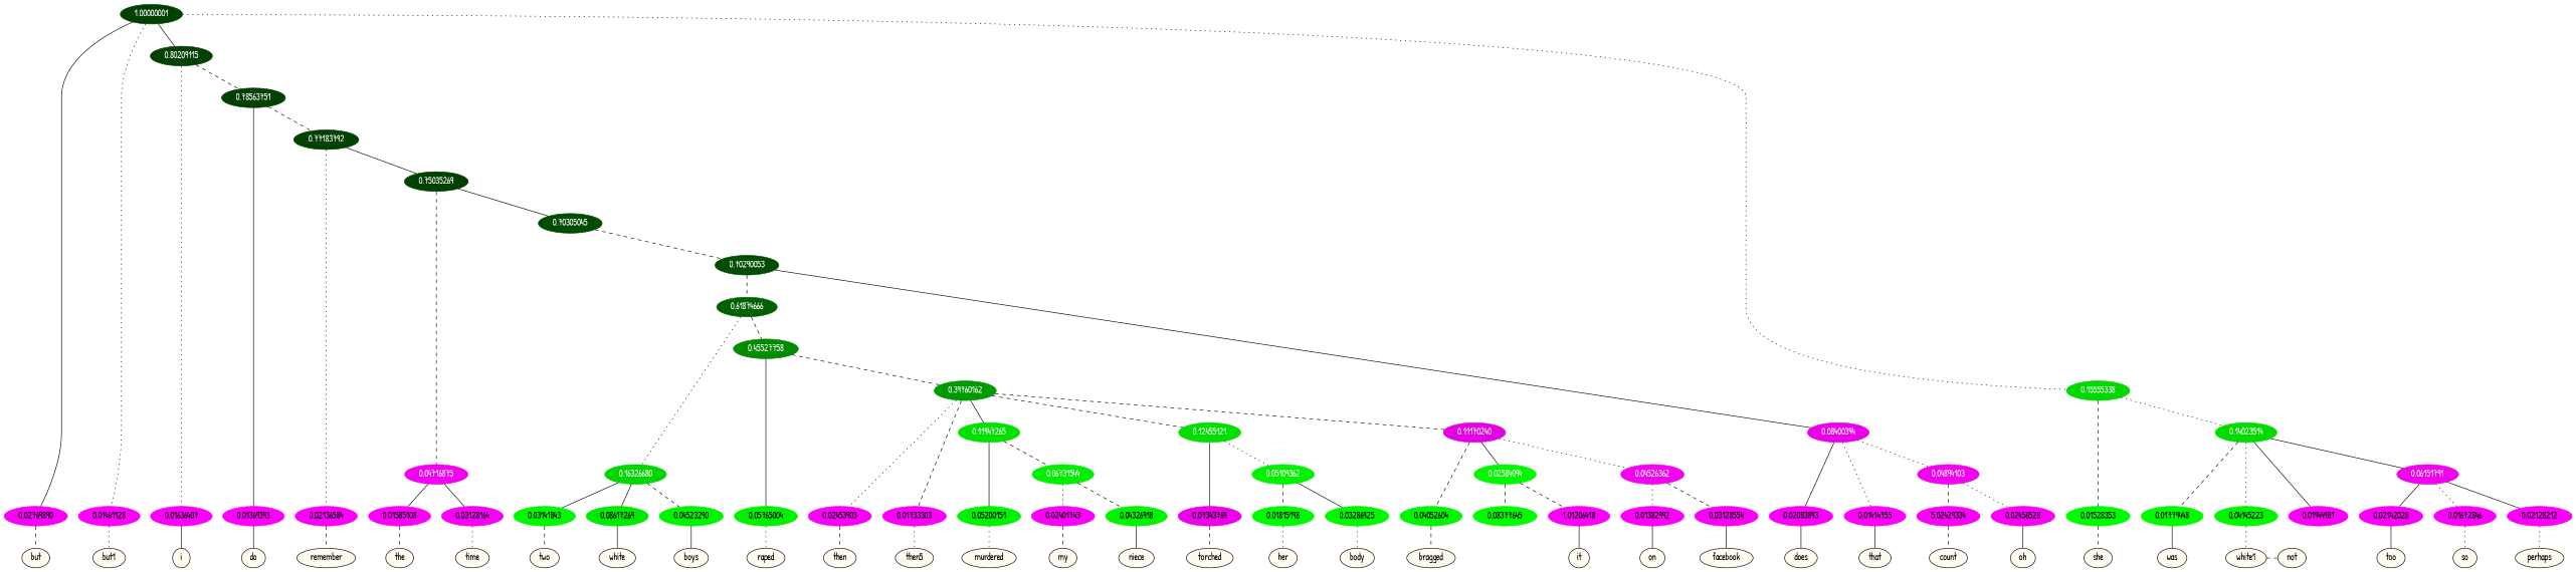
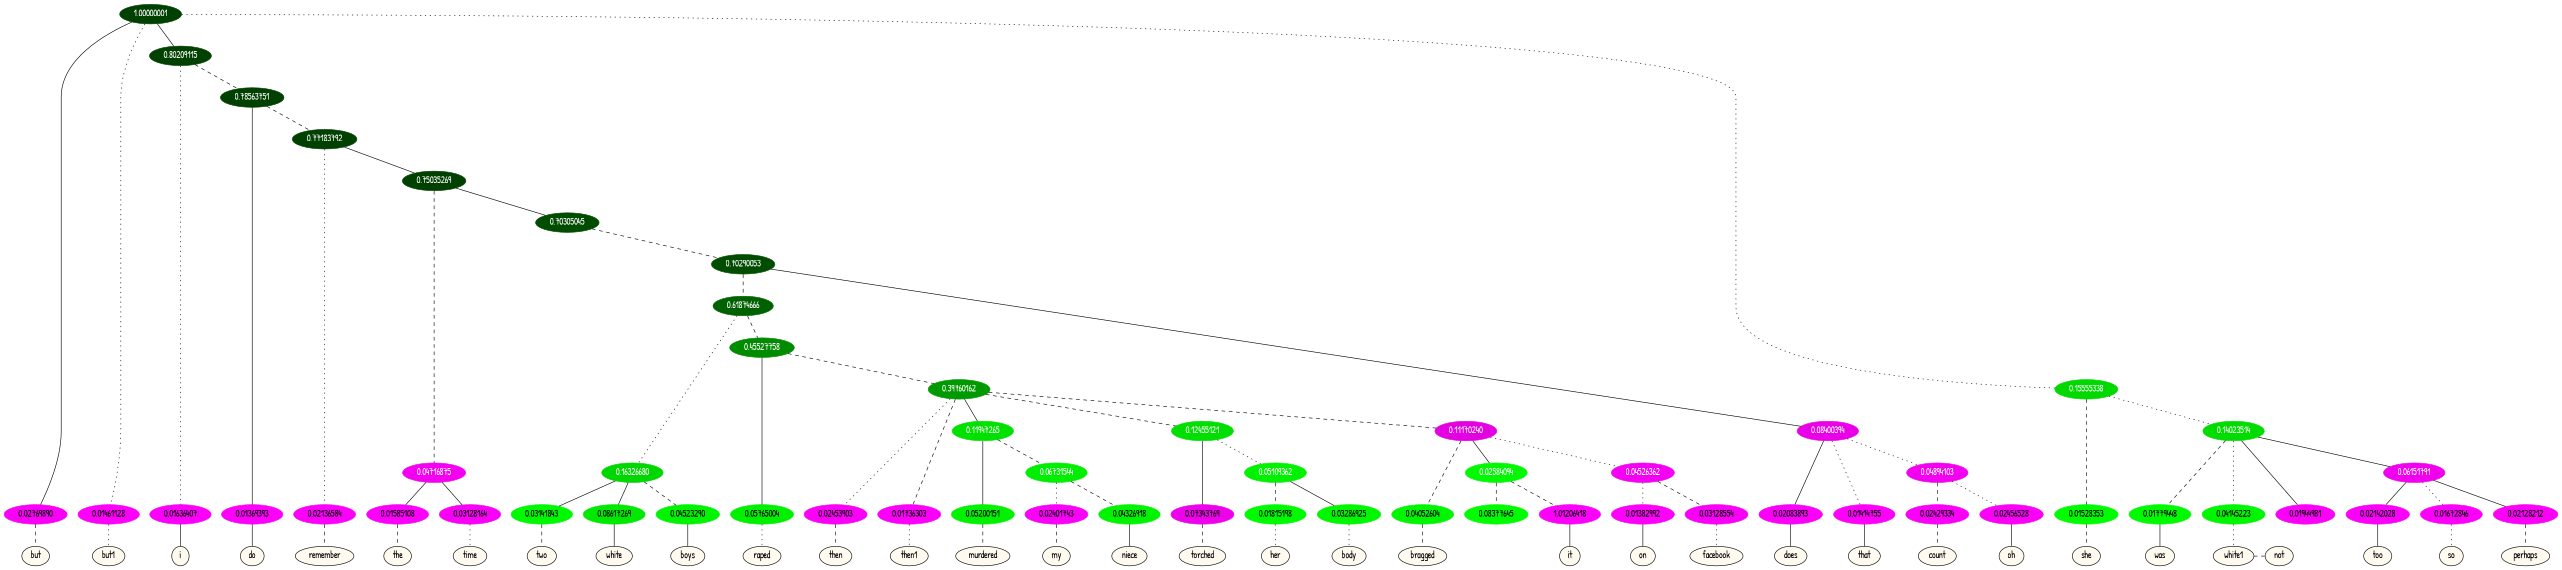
  graph {
    fontname="Patrick Hand"
    node [color=black fontname="Patrick Hand" format=png nodesep=0.001 ordering=out overlap_scaling=0.01 ranksep=0.001 style=filled fontcolor=black]
    edge [fontname="Patrick Hand" style=dashed]
    n1 [fillcolor=floralwhite height=0.15 label=but style="filled,solid" width=0.15 fontcolor=""]
    n2 [fillcolor=floralwhite height=0.15 label=i style="filled,solid" width=0.15 fontcolor=""]
    n3 [fillcolor=floralwhite height=0.15 label=do style="filled,solid" width=0.15 fontcolor=""]
    n4 [fillcolor=floralwhite height=0.15 label=remember style="filled,solid" width=0.15 fontcolor=""]
    n5 [fillcolor=floralwhite height=0.15 label=the style="filled,solid" width=0.15 fontcolor=""]
    n6 [fillcolor=floralwhite height=0.15 label=time style="filled,solid" width=0.15 fontcolor=""]
    n7 [fillcolor=floralwhite height=0.15 label=two style="filled,solid" width=0.15 fontcolor=""]
    n8 [fillcolor=floralwhite height=0.15 label=white style="filled,solid" width=0.15 fontcolor=""]
    n9 [fillcolor=floralwhite height=0.15 label=boys style="filled,solid" width=0.15 fontcolor=""]
    n10 [fillcolor=floralwhite height=0.15 label=raped style="filled,solid" width=0.15 fontcolor=""]
    n11 [fillcolor=floralwhite height=0.15 label=murdered style="filled,solid" width=0.15 fontcolor=""]
    n12 [fillcolor=floralwhite height=0.15 label=my style="filled,solid" width=0.15 fontcolor=""]
    n13 [fillcolor=floralwhite height=0.15 label=niece style="filled,solid" width=0.15 fontcolor=""]
    n14 [fillcolor=floralwhite height=0.15 label=then style="filled,solid" width=0.15 fontcolor=""]
    n15 [fillcolor=floralwhite height=0.15 label=torched style="filled,solid" width=0.15 fontcolor=""]
    n16 [fillcolor=floralwhite height=0.15 label=her style="filled,solid" width=0.15 fontcolor=""]
    n17 [fillcolor=floralwhite height=0.15 label=body style="filled,solid" width=0.15 fontcolor=""]
-   n18 [fillcolor=floralwhite height=0.15 label=then5 style="filled,solid" width=0.15 fontcolor=""]
+   n18 [fillcolor=floralwhite height=0.15 label=then1 style="filled,solid" width=0.15 fontcolor=""]
    n19 [fillcolor=floralwhite height=0.15 label=bragged style="filled,solid" width=0.15 fontcolor=""]
    n20 [fillcolor=floralwhite height=0.15 label=it style="filled,solid" width=0.15 fontcolor=""]
    n21 [fillcolor=floralwhite height=0.15 label=on style="filled,solid" width=0.15 fontcolor=""]
    n22 [fillcolor=floralwhite height=0.15 label=facebook style="filled,solid" width=0.15 fontcolor=""]
    n23 [fillcolor=floralwhite height=0.15 label=does style="filled,solid" width=0.15 fontcolor=""]
    n24 [fillcolor=floralwhite height=0.15 label=that style="filled,solid" width=0.15 fontcolor=""]
    n25 [fillcolor=floralwhite height=0.15 label=count style="filled,solid" width=0.15 fontcolor=""]
    n26 [fillcolor=floralwhite height=0.15 label=oh style="filled,solid" width=0.15 fontcolor=""]
    n27 [fillcolor=floralwhite height=0.15 label=but1 style="filled,solid" width=0.15 fontcolor=""]
    n28 [fillcolor=floralwhite height=0.15 label=she style="filled,solid" width=0.15 fontcolor=""]
    n29 [fillcolor=floralwhite height=0.15 label=was style="filled,solid" width=0.15 fontcolor=""]
    n30 [fillcolor=floralwhite height=0.15 label=white1 style="filled,solid" width=0.15 fontcolor=""]
    n31 [fillcolor=floralwhite height=0.15 label=too style="filled,solid" width=0.15 fontcolor=""]
    n32 [fillcolor=floralwhite height=0.15 label=so style="filled,solid" width=0.15 fontcolor=""]
    n33 [fillcolor=floralwhite height=0.15 label=perhaps style="filled,solid" width=0.15 fontcolor=""]
    n34 [fillcolor=floralwhite height=0.15 label=not style="filled,solid" width=0.15 fontcolor=""]
    n35 [color="0.835 1.000 0.972" height=0.15 label=0.02769890 width=0.15]
    n36 [color="0.835 1.000 0.984" height=0.15 label=0.01636407 width=0.15]
    n37 [color="0.835 1.000 0.986" height=0.15 label=0.01369393 width=0.15]
    n38 [color="0.835 1.000 0.979" height=0.15 label=0.02136584 width=0.15]
    n39 [color="0.835 1.000 0.984" height=0.15 label=0.01585108 width=0.15]
    n40 [color="0.835 1.000 0.969" height=0.15 label=0.03128164 width=0.15]
    n41 [color="0.334 1.000 0.969" height=0.15 label=0.03141843 width=0.15]
    n42 [color="0.334 1.000 0.914" height=0.15 label=0.08617269 width=0.15]
    n43 [color="0.334 1.000 0.955" height=0.15 label=0.04523290 width=0.15]
    n44 [color="0.334 1.000 0.942" height=0.15 label=0.05765004 width=0.15]
    n45 [color="0.334 1.000 0.948" height=0.15 label=0.05200151 width=0.15]
    n46 [color="0.835 1.000 0.976" height=0.15 label=0.02401743 width=0.15]
    n47 [color="0.334 1.000 0.957" height=0.15 label=0.04326918 width=0.15]
    n48 [color="0.835 1.000 0.975" height=0.15 label=0.02453903 width=0.15]
    n49 [color="0.835 1.000 0.927" height=0.15 label=0.07343769 width=0.15]
    n50 [color="0.334 1.000 0.982" height=0.15 label=0.01815198 width=0.15]
    n51 [color="0.334 1.000 0.967" height=0.15 label=0.03286925 width=0.15]
-   n52 [color="0.835 1.000 0.983" height=0.15 label=0.01733303 width=0.15]
+   n52 [color="0.835 1.000 0.983" height=0.15 label=0.01736303 width=0.15]
    n53 [color="0.334 1.000 0.959" height=0.15 label=0.04052604 width=0.15]
    n54 [color="0.334 1.000 0.986" height=0.15 label=0.08377645 width=0.15]
    n55 [color="0.835 1.000 0.988" height=0.15 label=1.01206418 width=0.15]
    n56 [color="0.835 1.000 0.986" height=0.15 label=0.01382992 width=0.15]
    n57 [color="0.835 1.000 0.969" height=0.15 label=0.03128554 width=0.15]
    n58 [color="0.835 1.000 0.979" height=0.15 label=0.02083893 width=0.15]
    n59 [color="0.835 1.000 0.986" height=0.15 label=0.01414755 width=0.15]
-   n60 [color="0.835 1.000 0.976" height=0.15 label=5.02429334 width=0.15]
+   n60 [color="0.835 1.000 0.976" height=0.15 label=0.02429334 width=0.15]
    n61 [color="0.835 1.000 0.975" height=0.15 label=0.02456528 width=0.15]
    n62 [color="0.835 1.000 0.985" height=0.15 label=0.01461128 width=0.15]
    n63 [color="0.334 1.000 0.985" height=0.15 label=0.01528353 width=0.15]
    n64 [color="0.334 1.000 0.982" height=0.15 label=0.01779448 width=0.15]
    n65 [color="0.334 1.000 0.959" height=0.15 label=0.04145223 width=0.15]
    n66 [color="0.835 1.000 0.979" height=0.15 label=0.02142028 width=0.15]
    n67 [color="0.835 1.000 0.983" height=0.15 label=0.01672846 width=0.15]
    n68 [color="0.835 1.000 0.977" height=0.15 label=0.02128212 width=0.15]
    n69 [color="0.835 1.000 0.981" height=0.15 label=0.01944981 width=0.15]
    n70 [color="0.334 1.000 0.250" fontcolor=grey99 height=0.15 label=1.00000001 width=0.15]
    n71 [color="0.334 1.000 0.250" fontcolor=grey99 height=0.15 label=0.80209115 width=0.15]
    n72 [color="0.334 1.000 0.844" fontcolor=grey99 height=0.15 label=0.15555338 width=0.15]
    n73 [color="0.334 1.000 0.250" fontcolor=grey99 height=0.15 label=0.78563751 width=0.15]
    n74 [color="0.334 1.000 0.860" fontcolor=grey99 height=0.15 label=0.14023514 width=0.15]
    n75 [color="0.334 1.000 0.250" fontcolor=grey99 height=0.15 label=0.77183792 width=0.15]
    n76 [color="0.835 1.000 0.938" fontcolor=grey99 height=0.15 label=0.06151791 width=0.15]
    n77 [color="0.334 1.000 0.250" fontcolor=grey99 height=0.15 label=0.75035269 width=0.15]
    n78 [color="0.835 1.000 0.953" fontcolor=grey99 height=0.15 label=0.04716875 width=0.15]
    n79 [color="0.334 1.000 0.297" fontcolor=grey99 height=0.15 label=0.70305045 width=0.15]
    n80 [color="0.334 1.000 0.297" fontcolor=grey99 height=0.15 label=0.70290053 width=0.15]
    n81 [color="0.334 1.000 0.381" fontcolor=grey99 height=0.15 label=0.61874666 width=0.15]
    n82 [color="0.835 1.000 0.916" fontcolor=grey99 height=0.15 label=0.08400394 width=0.15]
    n83 [color="0.334 1.000 0.837" fontcolor=grey99 height=0.15 label=0.16326680 width=0.15]
    n84 [color="0.334 1.000 0.545" fontcolor=grey99 height=0.15 label=0.45527758 width=0.15]
    n85 [color="0.835 1.000 0.951" fontcolor=grey99 height=0.15 label=0.04894103 width=0.15]
    n86 [color="0.334 1.000 0.602" fontcolor=grey99 height=0.15 label=0.39760162 width=0.15]
    n87 [color="0.334 1.000 0.881" fontcolor=grey99 height=0.15 label=0.11947265 width=0.15]
    n88 [color="0.334 1.000 0.875" fontcolor=grey99 height=0.15 label=0.12455121 width=0.15]
    n89 [color="0.835 1.000 0.888" fontcolor=grey99 height=0.15 label=0.11170240 width=0.15]
    n90 [color="0.334 1.000 0.933" fontcolor=grey99 height=0.15 label=0.06731544 width=0.15]
    n91 [color="0.334 1.000 0.949" fontcolor=grey99 height=0.15 label=0.05109362 width=0.15]
    n92 [color="0.334 1.000 0.974" fontcolor=grey99 height=0.15 label=0.02584094 width=0.15]
    n93 [color="0.835 1.000 0.955" fontcolor=grey99 height=0.15 label=0.04526362 width=0.15]
    subgraph sub_1 {
      rank=same
      n1
      n2
      n3
      n4
      n5
      n6
      n7
      n8
      n9
      n10
      n11
      n12
      n13
      n14
      n15
      n16
      n17
      n18
      n19
      n20
      n21
      n22
      n23
      n24
      n25
      n26
      n27
      n28
      n29
      n30
      n31
      n32
      n33
      n34
    }
    subgraph sub_2 {
      rank=same
      n35
      n36
      n37
      n38
      n39
      n40
      n41
      n42
      n43
      n44
      n45
      n46
      n47
      n48
      n49
      n50
      n51
      n52
      n53
      n54
      n55
      n56
      n57
      n58
      n59
      n60
      n61
      n62
      n63
      n64
      n65
      n66
      n67
      n68
      n69
    }
    n30 -- n34
    n35 -- n1
    n36 -- n2 [style=solid]
    n37 -- n3 [style=solid]
    n38 -- n4
    n39 -- n5
    n40 -- n6 [style=dotted]
    n41 -- n7
    n42 -- n8 [style=solid]
    n43 -- n9 [style=solid]
    n44 -- n10 [style=dotted]
-   n45 -- n11 [style=dotted]
+   n45 -- n11
    n46 -- n12
    n47 -- n13 [style=solid]
    n48 -- n14
    n49 -- n15
    n50 -- n16 [style=dotted]
    n51 -- n17 [style=dotted]
    n52 -- n18 [style=dotted]
    n53 -- n19
    n55 -- n20 [style=solid]
    n56 -- n21 [style=solid]
-   n57 -- n22 [style=solid]
+   n57 -- n22 [style=dotted]
    n58 -- n23 [style=solid]
    n59 -- n24 [style=solid]
    n60 -- n25
    n61 -- n26 [style=solid]
    n62 -- n27 [style=dotted]
    n63 -- n28
    n64 -- n29 [style=solid]
    n65 -- n30 [style=dotted]
    n66 -- n31 [style=solid]
    n67 -- n32 [style=dotted]
-   n68 -- n33 [style=dotted]
+   n68 -- n33
    n70 -- n35 [style=solid]
    n70 -- n62 [style=dotted]
    n70 -- n71 [style=solid]
    n70 -- n72 [style=dotted]
    n71 -- n36 [style=dotted]
    n71 -- n73
    n72 -- n63
    n72 -- n74 [style=dotted]
    n73 -- n37 [style=solid]
    n73 -- n75
    n74 -- n64
    n74 -- n65 [style=dotted]
    n74 -- n69 [style=solid]
    n74 -- n76 [style=solid]
    n75 -- n38 [style=dotted]
    n75 -- n77 [style=solid]
    n76 -- n66 [style=solid]
    n76 -- n67 [style=dotted]
    n76 -- n68 [style=solid]
    n77 -- n78
    n77 -- n79 [style=solid]
    n78 -- n39 [style=solid]
    n78 -- n40 [style=solid]
    n79 -- n80
    n80 -- n81
    n80 -- n82 [style=solid]
    n81 -- n83 [style=dotted]
    n81 -- n84
    n82 -- n58 [style=solid]
    n82 -- n59 [style=dotted]
    n82 -- n85 [style=dotted]
    n83 -- n41 [style=solid]
    n83 -- n42 [style=solid]
    n83 -- n43
    n84 -- n44 [style=solid]
    n84 -- n86
    n85 -- n60
    n85 -- n61 [style=dotted]
    n86 -- n48 [style=dotted]
    n86 -- n52
    n86 -- n87 [style=solid]
    n86 -- n88
    n86 -- n89
    n87 -- n45 [style=solid]
    n87 -- n90
    n88 -- n49 [style=solid]
    n88 -- n91 [style=dotted]
    n89 -- n53
    n89 -- n92 [style=solid]
    n89 -- n93 [style=dotted]
    n90 -- n46 [style=dotted]
    n90 -- n47
    n91 -- n50
    n91 -- n51 [style=solid]
    n92 -- n54
    n92 -- n55
    n93 -- n56 [style=dotted]
    n93 -- n57
  }
